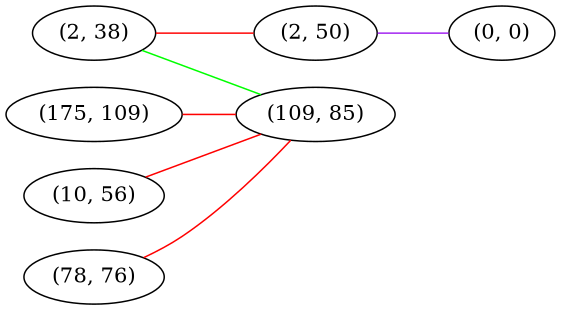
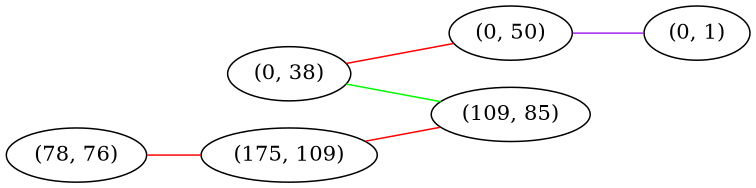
  graph {
    rankdir=LR
    edge [color=red weight=1]
-   "(2, 38)"
-   "(2, 50)"
+   "(2, 38)" [label="(0, 38)"]
+   "(2, 50)" [label="(0, 50)"]
    "(109, 85)"
-   "(0, 0)"
+   "(0, 0)" [label="(0, 1)"]
    n5 [label="(175, 109)"]
-   "(10, 56)"
    n7 [label="(78, 76)"]
    "(2, 38)" -- "(2, 50)"
    "(2, 38)" -- "(109, 85)" [color=green weight=2]
    "(2, 50)" -- "(0, 0)" [color=purple weight=4]
    n5 -- "(109, 85)"
-   "(10, 56)" -- "(109, 85)"
-   n7 -- "(109, 85)"
+   n7 -- n5
  }
